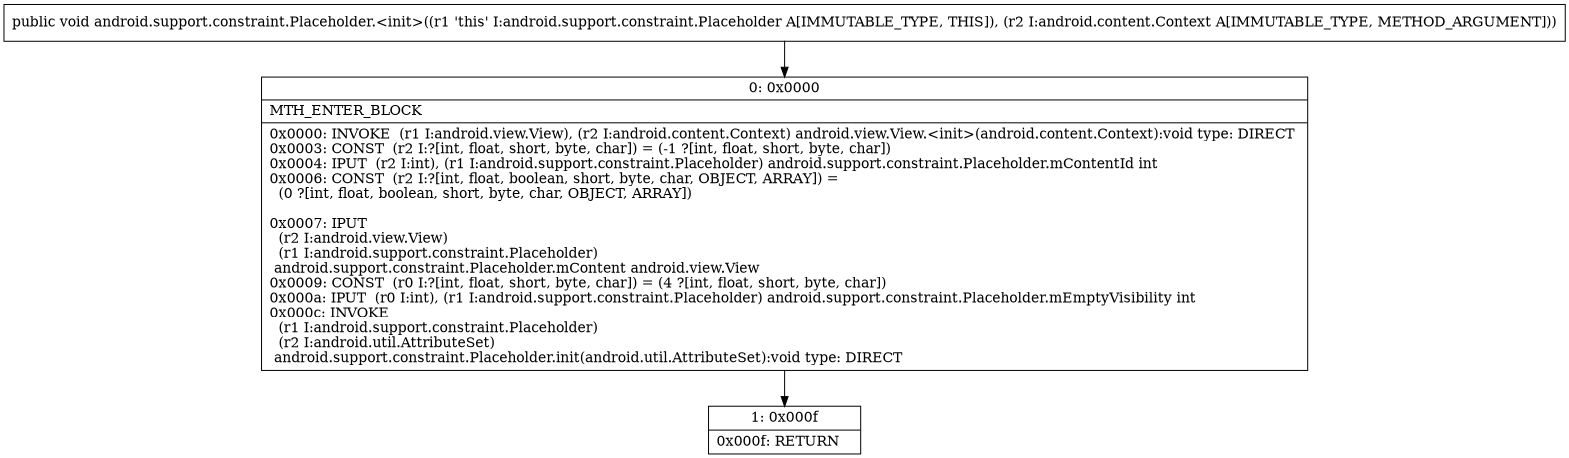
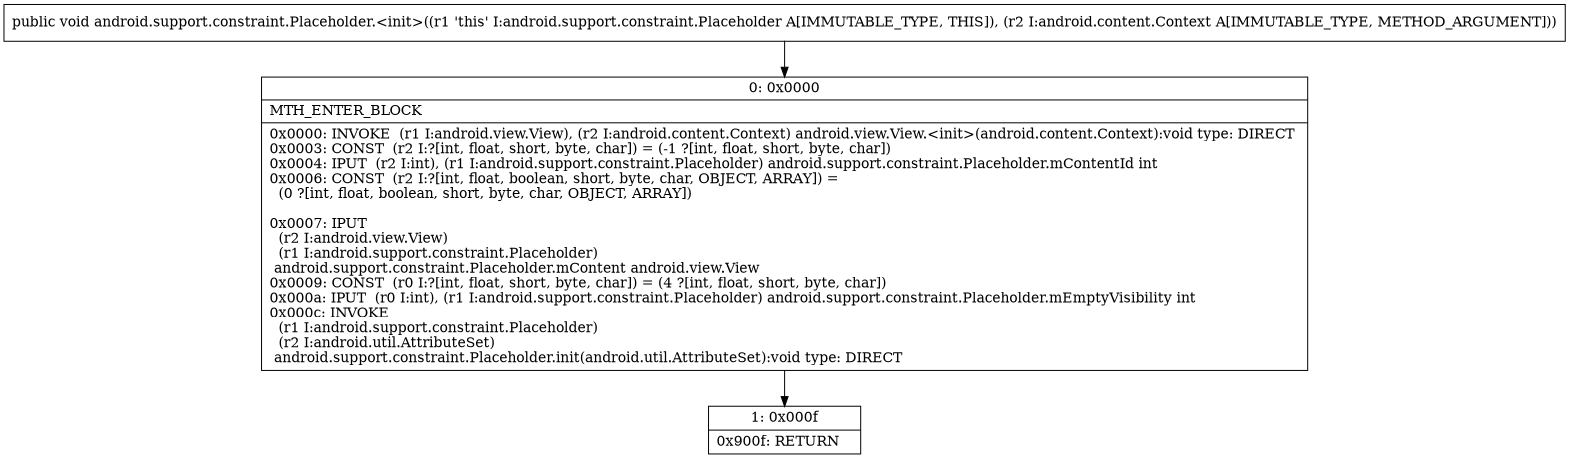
  digraph {
    node [shape=record]
    n1 [label="{0\:\ 0x0000|MTH_ENTER_BLOCK\l|0x0000: INVOKE  (r1 I:android.view.View), (r2 I:android.content.Context) android.view.View.\<init\>(android.content.Context):void type: DIRECT \l0x0003: CONST  (r2 I:?[int, float, short, byte, char]) = (\-1 ?[int, float, short, byte, char]) \l0x0004: IPUT  (r2 I:int), (r1 I:android.support.constraint.Placeholder) android.support.constraint.Placeholder.mContentId int \l0x0006: CONST  (r2 I:?[int, float, boolean, short, byte, char, OBJECT, ARRAY]) = \l  (0 ?[int, float, boolean, short, byte, char, OBJECT, ARRAY])\l \l0x0007: IPUT  \l  (r2 I:android.view.View)\l  (r1 I:android.support.constraint.Placeholder)\l android.support.constraint.Placeholder.mContent android.view.View \l0x0009: CONST  (r0 I:?[int, float, short, byte, char]) = (4 ?[int, float, short, byte, char]) \l0x000a: IPUT  (r0 I:int), (r1 I:android.support.constraint.Placeholder) android.support.constraint.Placeholder.mEmptyVisibility int \l0x000c: INVOKE  \l  (r1 I:android.support.constraint.Placeholder)\l  (r2 I:android.util.AttributeSet)\l android.support.constraint.Placeholder.init(android.util.AttributeSet):void type: DIRECT \l}"]
-   n2 [label="{1\:\ 0x000f|0x000f: RETURN   \l}"]
+   n2 [label="{1\:\ 0x000f|0x900f: RETURN   \l}"]
    n3 [label="{public void android.support.constraint.Placeholder.\<init\>((r1 'this' I:android.support.constraint.Placeholder A[IMMUTABLE_TYPE, THIS]), (r2 I:android.content.Context A[IMMUTABLE_TYPE, METHOD_ARGUMENT])) }"]
    n1 -> n2
    n3 -> n1
  }
